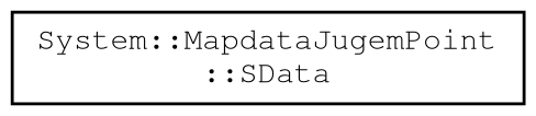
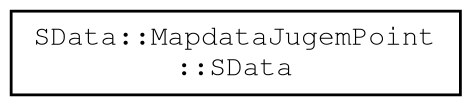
  digraph {
    rankdir=LR
-   n1 [color=black fillcolor=white fontname=FreeMono fontsize=10 height=0.2 label="System::MapdataJugemPoint\l::SData" shape=box style=filled width=0.4]
+   n1 [color=black fillcolor=white fontname=FreeMono fontsize=10 height=0.2 label="SData::MapdataJugemPoint\l::SData" shape=box style=filled width=0.4]
  }
